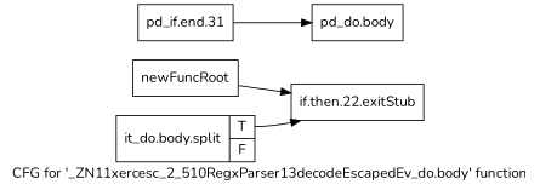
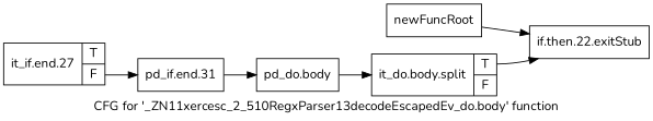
  digraph {
    fontname=Nunito
    label="CFG for '_ZN11xercesc_2_510RegxParser13decodeEscapedEv_do.body' function"
    rankdir=LR
    node [fontname=Nunito shape=record]
    edge [fontname=Nunito]
    n1 [label="{newFuncRoot}"]
    n2 [label="{if.then.22.exitStub}"]
    n3 [label="{pd_do.body}"]
    n4 [label="{it_do.body.split|{<s0>T|<s1>F}}"]
+   n5 [label="{it_if.end.27|{<s0>T|<s1>F}}"]
    n6 [label="{pd_if.end.31}"]
    n1 -> n2
+   n3 -> n4
    n4 -> n2 [tailport=s0]
+   n5 -> n6 [tailport=s1]
    n6 -> n3
  }
